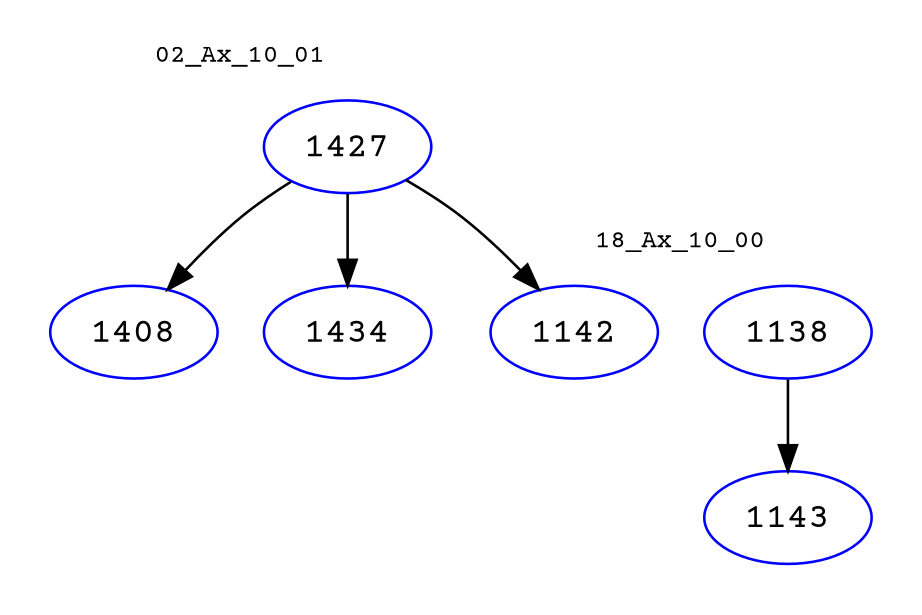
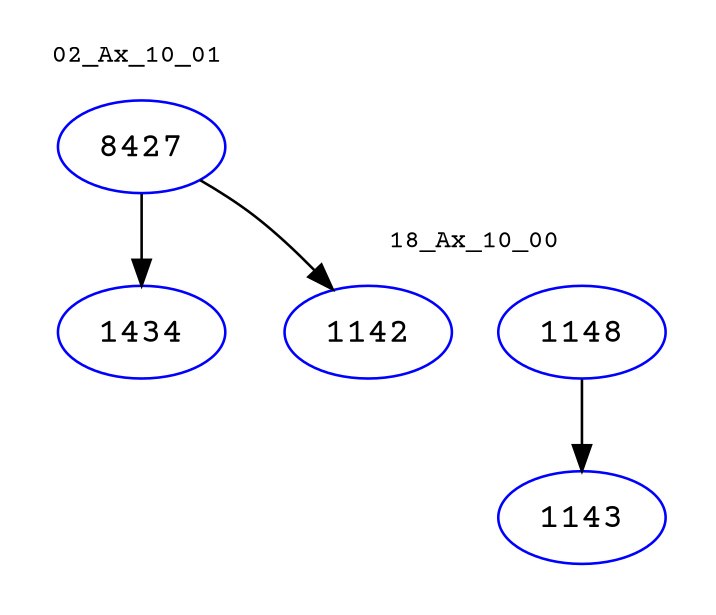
  digraph {
    fontname="Courier Prime"
    node [color=blue fontname="Courier Prime"]
    edge [color=black fontname="Courier Prime"]
-   n1 [label=1427]
-   n2 [label=1408]
+   n1 [label=8427]
    n3 [label=1434]
-   n4 [label=1138]
+   n4 [label=1148]
    n5 [label=1142]
    n6 [label=1143]
    subgraph cluster_1 {
      color=white
      fontsize=10
      label="02_Ax_10_01"
      n1
-     n2
      n3
    }
    subgraph cluster_2 {
      color=white
      fontsize=10
      label="18_Ax_10_00"
      n4
      n5
      n6
    }
-   n1 -> n2
    n1 -> n3
    n1 -> n5
    n4 -> n6
  }
